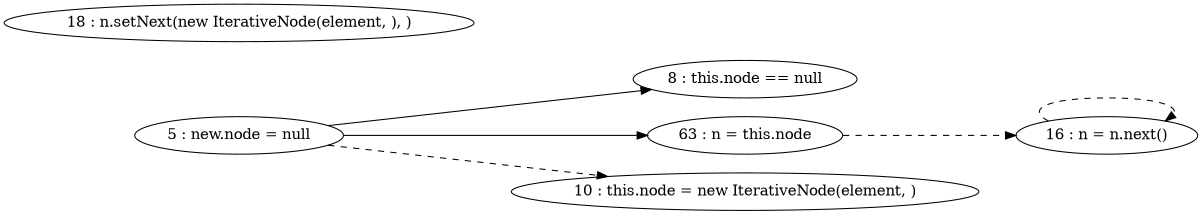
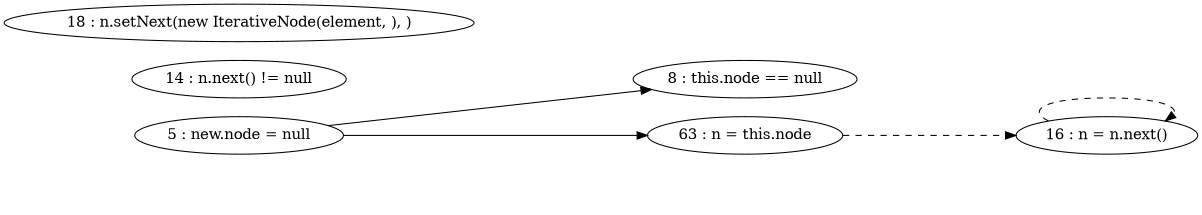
  digraph {
    rankdir=LR
    edge [style=dashed]
    n1 [label="5 : new.node = null"]
    "8 : this.node == null"
    n3 [label="63 : n = this.node"]
-   "10 : this.node = new IterativeNode(element, )"
    "16 : n = n.next()"
+   "14 : n.next() != null"
    "18 : n.setNext(new IterativeNode(element, ), )"
    n1 -> "8 : this.node == null" [style=""]
    n1 -> n3 [style=""]
-   n1 -> "10 : this.node = new IterativeNode(element, )"
    n3 -> "16 : n = n.next()"
    "16 : n = n.next()" -> "16 : n = n.next()"
  }
